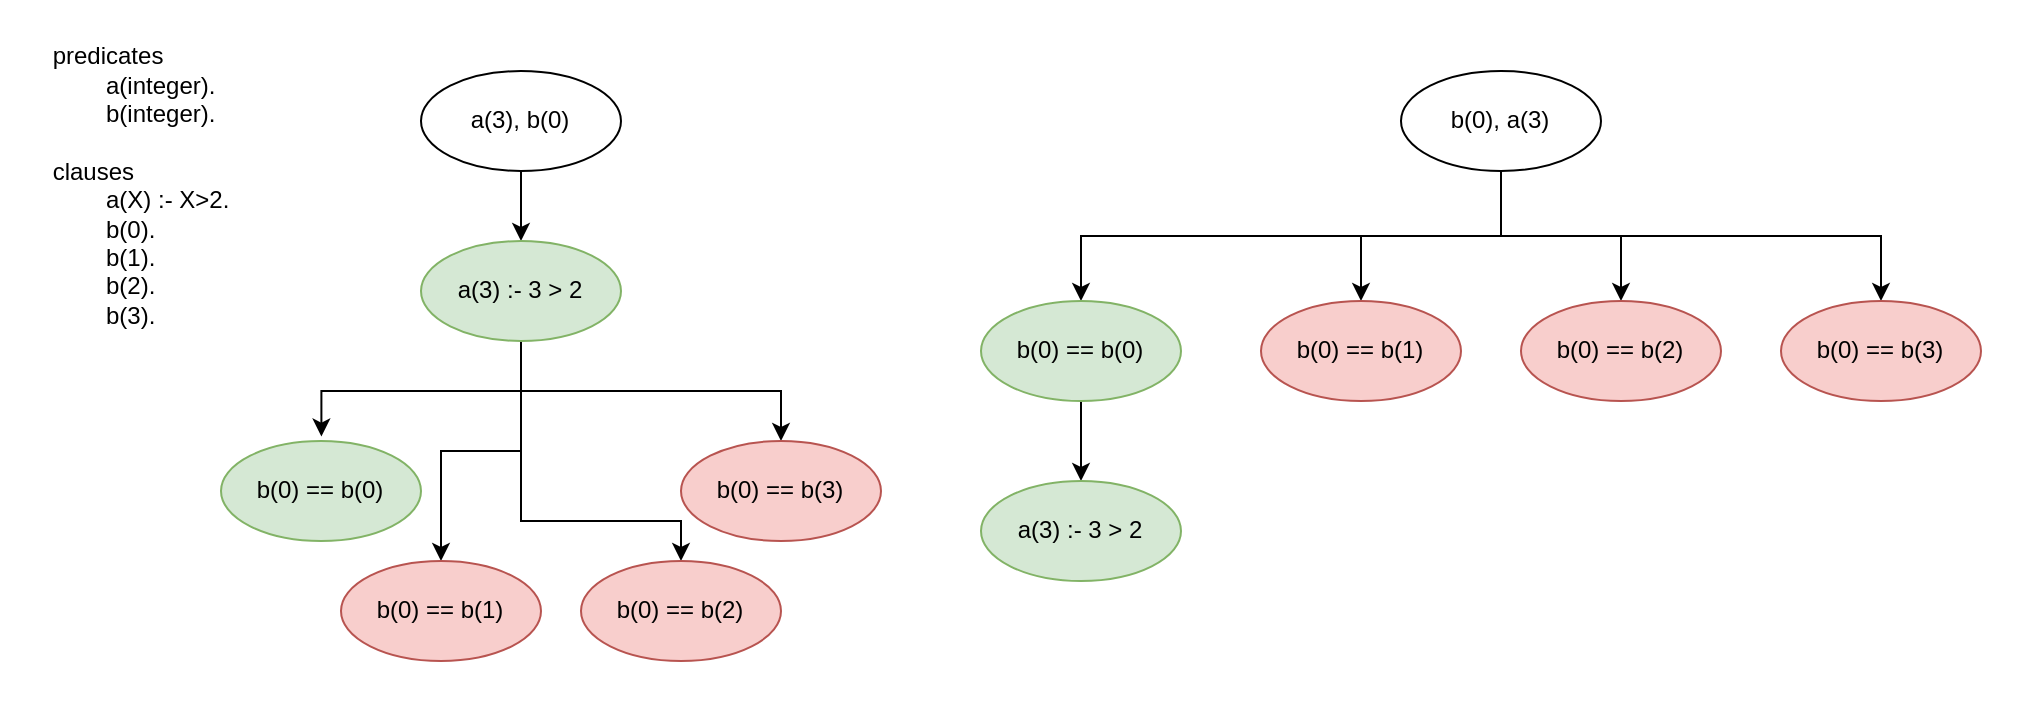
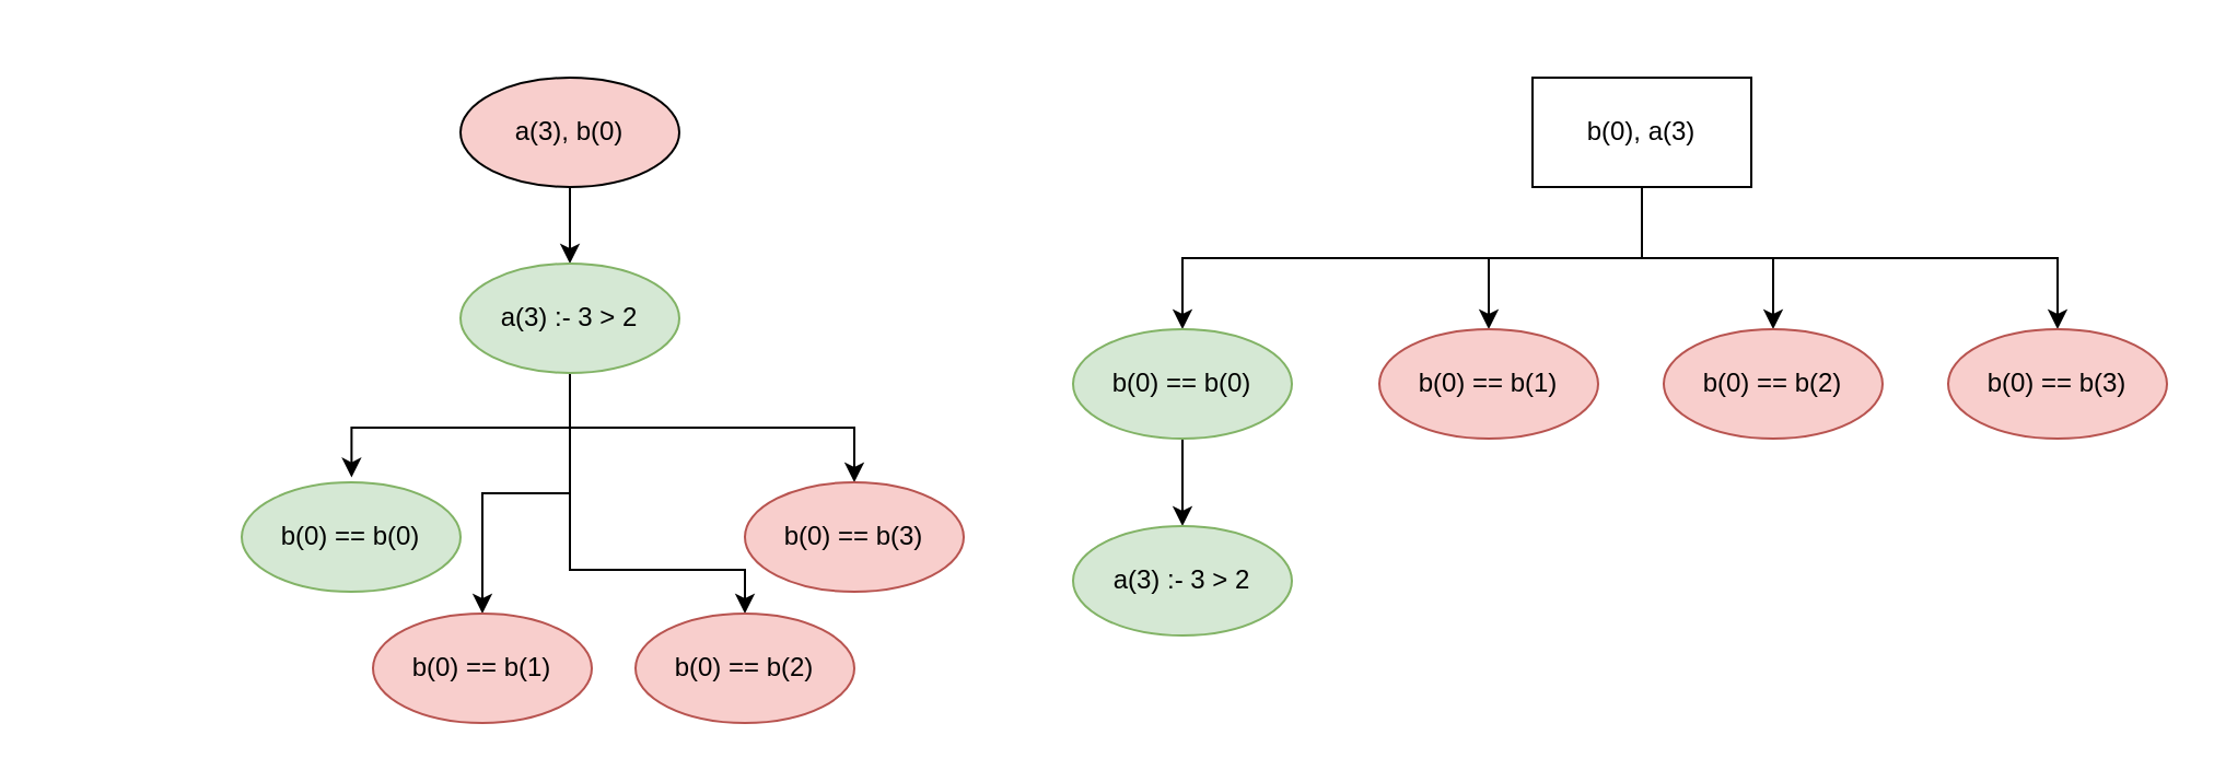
  <mxCell id="0" />
  <mxCell id="1" parent="0" />
  <mxCell id="2" style="edgeStyle=orthogonalEdgeStyle;rounded=0;orthogonalLoop=1;jettySize=auto;html=1;exitX=0.5;exitY=1;exitDx=0;exitDy=0;entryX=0.5;entryY=0;entryDx=0;entryDy=0;" parent="1" source="3" target="8" edge="1"><mxGeometry relative="1" as="geometry" /></mxCell>
- <mxCell id="3" value="a(3), b(0)" style="ellipse;whiteSpace=wrap;html=1;" parent="1" vertex="1"><mxGeometry x="210" y="35" width="100" height="50" as="geometry" /></mxCell>
+ <mxCell id="3" value="a(3), b(0)" style="ellipse;whiteSpace=wrap;html=1;fillColor=#f8cecc;" parent="1" vertex="1"><mxGeometry x="210" y="35" width="100" height="50" as="geometry" /></mxCell>
  <mxCell id="4" style="edgeStyle=orthogonalEdgeStyle;rounded=0;orthogonalLoop=1;jettySize=auto;html=1;exitX=0.5;exitY=1;exitDx=0;exitDy=0;entryX=0.502;entryY=-0.044;entryDx=0;entryDy=0;entryPerimeter=0;" parent="1" source="8" target="9" edge="1"><mxGeometry relative="1" as="geometry" /></mxCell>
  <mxCell id="5" style="edgeStyle=orthogonalEdgeStyle;rounded=0;orthogonalLoop=1;jettySize=auto;html=1;exitX=0.5;exitY=1;exitDx=0;exitDy=0;entryX=0.5;entryY=0;entryDx=0;entryDy=0;" parent="1" source="8" target="11" edge="1"><mxGeometry relative="1" as="geometry" /></mxCell>
  <mxCell id="6" style="edgeStyle=orthogonalEdgeStyle;rounded=0;orthogonalLoop=1;jettySize=auto;html=1;exitX=0.5;exitY=1;exitDx=0;exitDy=0;entryX=0.5;entryY=0;entryDx=0;entryDy=0;" parent="1" source="8" target="12" edge="1"><mxGeometry relative="1" as="geometry"><Array as="points"><mxPoint x="260" y="260" /><mxPoint x="340" y="260" /></Array></mxGeometry></mxCell>
  <mxCell id="7" style="edgeStyle=orthogonalEdgeStyle;rounded=0;orthogonalLoop=1;jettySize=auto;html=1;exitX=0.5;exitY=1;exitDx=0;exitDy=0;entryX=0.5;entryY=0;entryDx=0;entryDy=0;" parent="1" source="8" target="10" edge="1"><mxGeometry relative="1" as="geometry" /></mxCell>
  <mxCell id="8" value="a(3) :- 3 &amp;gt; 2" style="ellipse;whiteSpace=wrap;html=1;fillColor=#d5e8d4;strokeColor=#82b366;" parent="1" vertex="1"><mxGeometry x="210" y="120" width="100" height="50" as="geometry" /></mxCell>
  <mxCell id="9" value="b(0) == b(0)" style="ellipse;whiteSpace=wrap;html=1;fillColor=#d5e8d4;strokeColor=#82b366;" parent="1" vertex="1"><mxGeometry x="110" y="220" width="100" height="50" as="geometry" /></mxCell>
  <mxCell id="10" value="b(0) == b(3)" style="ellipse;whiteSpace=wrap;html=1;fillColor=#f8cecc;strokeColor=#b85450;" parent="1" vertex="1"><mxGeometry x="340" y="220" width="100" height="50" as="geometry" /></mxCell>
  <mxCell id="11" value="b(0) == b(1)" style="ellipse;whiteSpace=wrap;html=1;fillColor=#f8cecc;strokeColor=#b85450;" parent="1" vertex="1"><mxGeometry x="170" y="280" width="100" height="50" as="geometry" /></mxCell>
  <mxCell id="12" value="b(0) == b(2)" style="ellipse;whiteSpace=wrap;html=1;fillColor=#f8cecc;strokeColor=#b85450;" parent="1" vertex="1"><mxGeometry x="290" y="280" width="100" height="50" as="geometry" /></mxCell>
- <mxCell id="13" value="&lt;div style=&quot;text-align: left&quot;&gt;predicates&lt;/div&gt;&lt;div style=&quot;text-align: left&quot;&gt;&lt;span style=&quot;white-space: pre&quot;&gt;&#09;&lt;/span&gt;a(integer).&lt;/div&gt;&lt;div style=&quot;text-align: left&quot;&gt;&lt;span style=&quot;white-space: pre&quot;&gt;&#09;&lt;/span&gt;b(integer).&lt;/div&gt;&lt;div style=&quot;text-align: left&quot;&gt;&lt;span&gt;&lt;br&gt;&lt;/span&gt;&lt;/div&gt;&lt;div style=&quot;text-align: left&quot;&gt;&lt;span&gt;clauses&lt;/span&gt;&lt;/div&gt;&lt;div style=&quot;text-align: left&quot;&gt;&lt;span style=&quot;white-space: pre&quot;&gt;&#09;&lt;/span&gt;a(X) :- X&amp;gt;2.&lt;/div&gt;&lt;div style=&quot;text-align: left&quot;&gt;&lt;span style=&quot;white-space: pre&quot;&gt;&#09;&lt;/span&gt;b(0).&lt;/div&gt;&lt;div style=&quot;text-align: left&quot;&gt;&lt;span style=&quot;white-space: pre&quot;&gt;&#09;&lt;/span&gt;b(1).&lt;/div&gt;&lt;div style=&quot;text-align: left&quot;&gt;&lt;span style=&quot;white-space: pre&quot;&gt;&#09;&lt;/span&gt;b(2).&lt;/div&gt;&lt;div style=&quot;text-align: left&quot;&gt;&lt;span style=&quot;white-space: pre&quot;&gt;&#09;&lt;/span&gt;b(3).&lt;/div&gt;&lt;div style=&quot;text-align: left&quot;&gt;&lt;span style=&quot;white-space: pre&quot;&gt;&#09;&lt;/span&gt;&lt;br&gt;&lt;/div&gt;" style="text;html=1;align=center;verticalAlign=middle;resizable=0;points=[];;autosize=1;" parent="1" vertex="1"><mxGeometry x="20" y="20" width="100" height="160" as="geometry" /></mxCell>
  <mxCell id="14" style="edgeStyle=orthogonalEdgeStyle;rounded=0;orthogonalLoop=1;jettySize=auto;html=1;exitX=0.5;exitY=1;exitDx=0;exitDy=0;entryX=0.5;entryY=0;entryDx=0;entryDy=0;" parent="1" source="18" target="20" edge="1"><mxGeometry relative="1" as="geometry" /></mxCell>
  <mxCell id="15" style="edgeStyle=orthogonalEdgeStyle;rounded=0;orthogonalLoop=1;jettySize=auto;html=1;exitX=0.5;exitY=1;exitDx=0;exitDy=0;entryX=0.5;entryY=0;entryDx=0;entryDy=0;" parent="1" source="18" target="21" edge="1"><mxGeometry relative="1" as="geometry" /></mxCell>
  <mxCell id="16" style="edgeStyle=orthogonalEdgeStyle;rounded=0;orthogonalLoop=1;jettySize=auto;html=1;exitX=0.5;exitY=1;exitDx=0;exitDy=0;entryX=0.5;entryY=0;entryDx=0;entryDy=0;" parent="1" source="18" target="22" edge="1"><mxGeometry relative="1" as="geometry" /></mxCell>
  <mxCell id="17" style="edgeStyle=orthogonalEdgeStyle;rounded=0;orthogonalLoop=1;jettySize=auto;html=1;exitX=0.5;exitY=1;exitDx=0;exitDy=0;entryX=0.5;entryY=0;entryDx=0;entryDy=0;" parent="1" source="18" target="23" edge="1"><mxGeometry relative="1" as="geometry" /></mxCell>
- <mxCell id="18" value="b(0), a(3)" style="ellipse;whiteSpace=wrap;html=1;" parent="1" vertex="1"><mxGeometry x="700" y="35" width="100" height="50" as="geometry" /></mxCell>
+ <mxCell id="18" value="b(0), a(3)" style="whiteSpace=wrap;html=1;rounded=0;" parent="1" vertex="1"><mxGeometry x="700" y="35" width="100" height="50" as="geometry" /></mxCell>
  <mxCell id="19" style="edgeStyle=orthogonalEdgeStyle;rounded=0;orthogonalLoop=1;jettySize=auto;html=1;exitX=0.5;exitY=1;exitDx=0;exitDy=0;entryX=0.5;entryY=0;entryDx=0;entryDy=0;" parent="1" source="20" target="24" edge="1"><mxGeometry relative="1" as="geometry" /></mxCell>
  <mxCell id="20" value="b(0) == b(0)" style="ellipse;whiteSpace=wrap;html=1;fillColor=#d5e8d4;strokeColor=#82b366;" parent="1" vertex="1"><mxGeometry x="490" y="150" width="100" height="50" as="geometry" /></mxCell>
  <mxCell id="21" value="b(0) == b(1)" style="ellipse;whiteSpace=wrap;html=1;fillColor=#f8cecc;strokeColor=#b85450;" parent="1" vertex="1"><mxGeometry x="630" y="150" width="100" height="50" as="geometry" /></mxCell>
  <mxCell id="22" value="b(0) == b(2)" style="ellipse;whiteSpace=wrap;html=1;fillColor=#f8cecc;strokeColor=#b85450;" parent="1" vertex="1"><mxGeometry x="760" y="150" width="100" height="50" as="geometry" /></mxCell>
  <mxCell id="23" value="b(0) == b(3)" style="ellipse;whiteSpace=wrap;html=1;fillColor=#f8cecc;strokeColor=#b85450;" parent="1" vertex="1"><mxGeometry x="890" y="150" width="100" height="50" as="geometry" /></mxCell>
  <mxCell id="24" value="a(3) :- 3 &amp;gt; 2" style="ellipse;whiteSpace=wrap;html=1;fillColor=#d5e8d4;strokeColor=#82b366;" parent="1" vertex="1"><mxGeometry x="490" y="240" width="100" height="50" as="geometry" /></mxCell>
